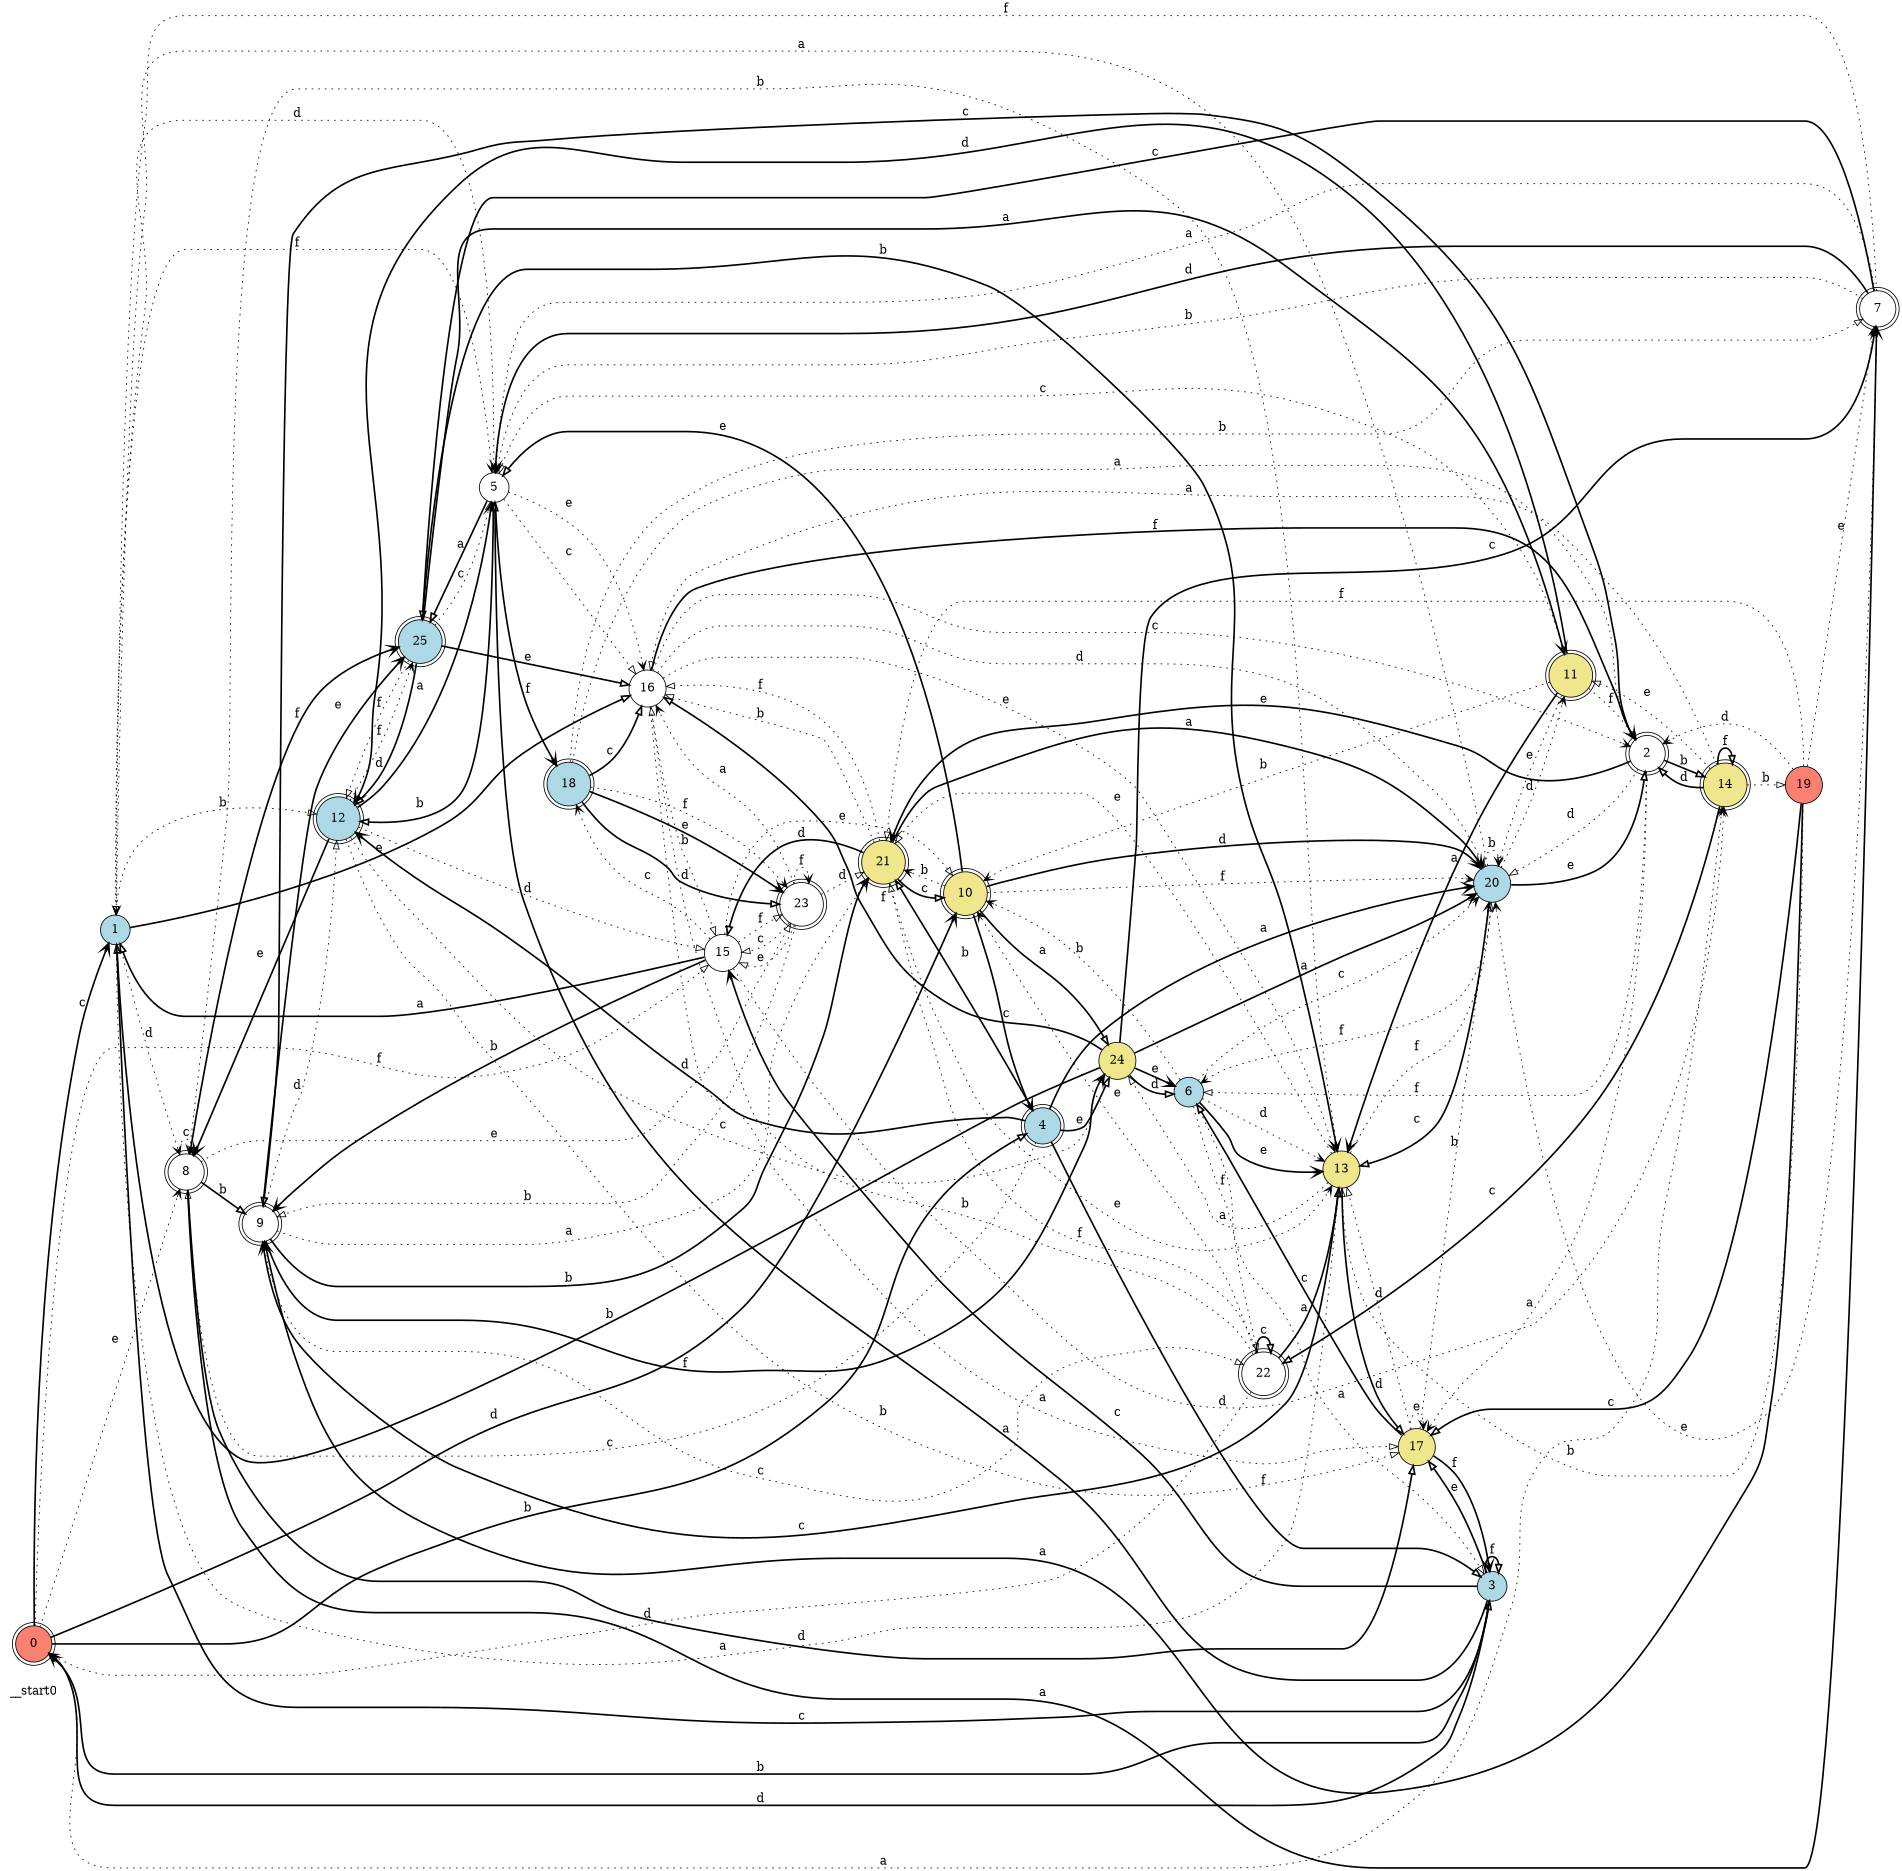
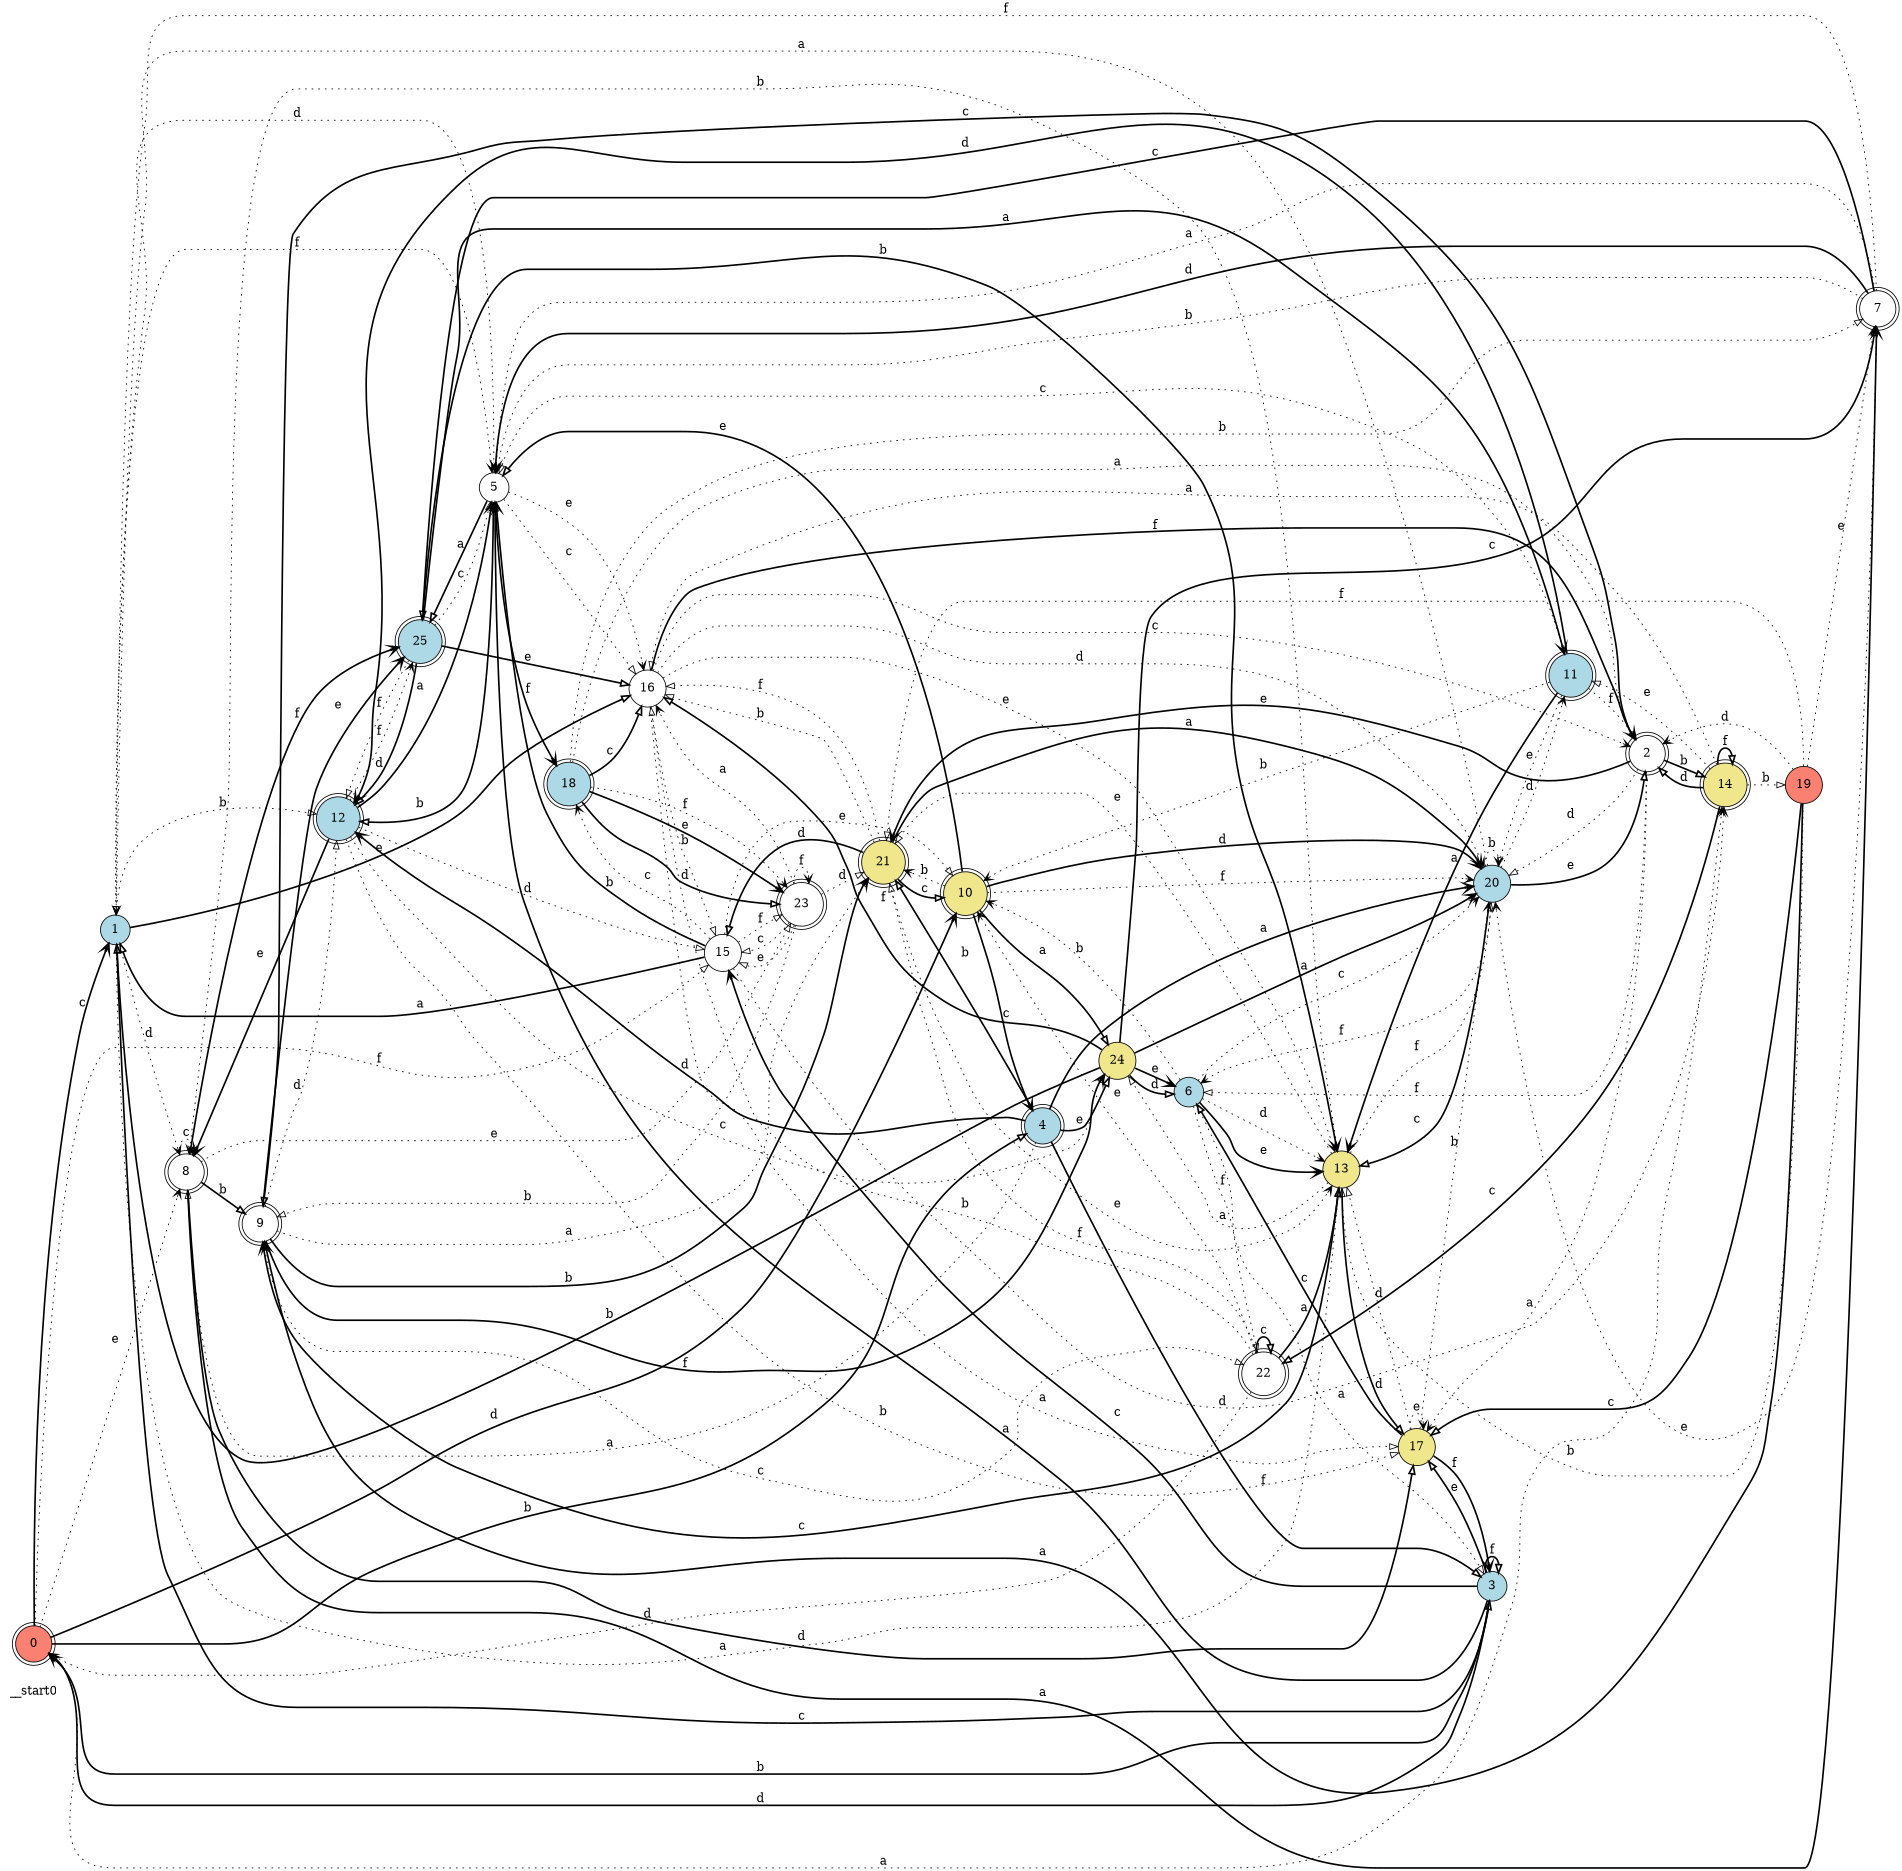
  digraph {
    rankdir=LR
    node [fillcolor=white shape=doublecircle style="rounded,filled" color=black]
    edge [arrowhead=onormal style=dotted]
    __start0 [shape=none style=filled color=""]
    n2 [fillcolor=salmon label=0]
    n3 [fillcolor=lightblue label=1 shape=circle style=filled]
    n4 [fillcolor=lightblue label=4]
    n5 [label=8]
    n6 [fillcolor=khaki label=10]
    n7 [fillcolor=khaki label=14]
    n8 [label=15 shape=circle style=filled]
    n9 [fillcolor=lightblue label=3 shape=circle style=filled]
    n10 [label=5 shape=circle style=filled]
    n11 [fillcolor=lightblue label=12]
    n12 [fillcolor=khaki label=13 shape=circle style=filled]
    n13 [label=16 shape=circle style=filled]
    n14 [fillcolor=lightblue label=20 shape=circle style=filled]
    n15 [fillcolor=khaki label=21]
    n16 [fillcolor=khaki label=24 shape=circle style=filled]
    n17 [label=9]
    n18 [fillcolor=khaki label=17 shape=circle style=filled]
    n19 [fillcolor=lightblue label=25]
    n20 [label=7]
    n21 [label=23]
    n22 [label=2]
    n23 [label=22]
-   n24 [fillcolor=khaki label=11]
+   n24 [fillcolor=lightblue label=11]
    n25 [fillcolor=salmon label=19 shape=circle style=filled]
    n26 [fillcolor=lightblue label=18]
    n27 [fillcolor=lightblue label=6 shape=circle style=filled]
    n2 -> n3 [arrowhead=vee label=c style=bold]
    n2 -> n4 [label=b style=bold]
    n2 -> n5 [arrowhead=vee label=e]
    n2 -> n6 [arrowhead=vee label=d style=bold]
    n2 -> n7 [arrowhead=vee label=a]
    n2 -> n8 [label=f]
    n3 -> n5 [arrowhead=vee label=d]
    n3 -> n9 [label=c style=bold]
    n3 -> n10 [arrowhead=vee label=f]
    n3 -> n11 [label=b]
    n3 -> n12 [label=a]
    n3 -> n13 [label=e style=bold]
-   n4 -> n5 [label=c]
+   n4 -> n5 [label=a]
    n4 -> n9 [label=f style=bold]
    n4 -> n11 [arrowhead=vee label=d style=bold]
    n4 -> n14 [arrowhead=vee label=a style=bold]
    n4 -> n15 [label=b style=bold]
    n4 -> n16 [label=e style=bold]
    n5 -> n5 [arrowhead=vee label=c]
    n5 -> n17 [label=b style=bold]
    n5 -> n18 [label=d style=bold]
    n5 -> n19 [arrowhead=vee label=f style=bold]
    n5 -> n20 [arrowhead=vee label=a style=bold]
    n5 -> n21 [label=e]
    n6 -> n4 [arrowhead=vee label=c style=bold]
    n6 -> n10 [label=e style=bold]
    n6 -> n14 [arrowhead=vee label=d style=bold]
    n6 -> n14 [arrowhead=vee label=f]
    n6 -> n15 [arrowhead=vee label=b]
    n6 -> n16 [label=a style=bold]
    n7 -> n7 [label=f style=bold]
    n7 -> n13 [label=a]
    n7 -> n22 [label=d style=bold]
    n7 -> n23 [label=c style=bold]
    n7 -> n24 [label=e]
    n7 -> n25 [label=b]
    n8 -> n3 [label=a style=bold]
    n8 -> n6 [label=e]
    n8 -> n7 [arrowhead=vee label=d]
-   n8 -> n17 [arrowhead=vee label=b style=bold]
+   n8 -> n10 [arrowhead=vee label=b style=bold]
    n8 -> n21 [label=f]
    n8 -> n26 [arrowhead=vee label=c]
    n9 -> n2 [arrowhead=vee label=b style=bold]
    n9 -> n2 [label=d style=bold]
    n9 -> n8 [arrowhead=vee label=c style=bold]
    n9 -> n9 [label=f style=bold]
    n9 -> n10 [label=a style=bold]
    n9 -> n18 [label=e style=bold]
    n10 -> n3 [label=d]
    n10 -> n11 [label=b style=bold]
    n10 -> n13 [label=c]
    n10 -> n13 [arrowhead=vee label=e]
    n10 -> n19 [label=a style=bold]
    n10 -> n26 [arrowhead=vee label=f style=bold]
    n11 -> n5 [arrowhead=vee label=e style=bold]
    n11 -> n8 [label=d]
    n11 -> n10 [arrowhead=vee label=a style=bold]
    n11 -> n16 [label=c]
    n11 -> n18 [label=b]
    n11 -> n19 [arrowhead=vee label=f]
    n12 -> n5 [arrowhead=vee label=b]
    n12 -> n14 [label=f]
    n12 -> n15 [label=e]
    n12 -> n16 [label=a]
    n12 -> n17 [arrowhead=vee label=c style=bold]
    n12 -> n18 [label=d style=bold]
    n13 -> n8 [label=b]
    n13 -> n12 [arrowhead=vee label=e]
    n13 -> n14 [arrowhead=vee label=d]
    n13 -> n18 [label=a]
    n13 -> n22 [arrowhead=vee label=c]
    n13 -> n22 [arrowhead=vee label=f style=bold]
    n14 -> n3 [arrowhead=vee label=a]
    n14 -> n12 [label=c style=bold]
    n14 -> n14 [arrowhead=vee label=b]
    n14 -> n22 [label=e style=bold]
    n14 -> n24 [arrowhead=vee label=d]
    n14 -> n27 [arrowhead=vee label=f]
    n15 -> n6 [label=c style=bold]
    n15 -> n8 [label=d style=bold]
    n15 -> n12 [arrowhead=vee label=e]
    n15 -> n13 [label=b]
    n15 -> n13 [label=f]
    n15 -> n14 [arrowhead=vee label=a style=bold]
    n16 -> n3 [label=b style=bold]
    n16 -> n13 [label=f style=bold]
    n16 -> n14 [arrowhead=vee label=a style=bold]
    n16 -> n20 [label=c style=bold]
    n16 -> n27 [label=d style=bold]
    n16 -> n27 [arrowhead=vee label=e style=bold]
    n17 -> n11 [label=d]
    n17 -> n15 [label=a]
    n17 -> n15 [arrowhead=vee label=b style=bold]
    n17 -> n16 [arrowhead=vee label=f style=bold]
    n17 -> n19 [arrowhead=vee label=e style=bold]
    n17 -> n23 [label=c]
    n18 -> n9 [arrowhead=vee label=f style=bold]
    n18 -> n12 [label=d]
    n18 -> n14 [arrowhead=vee label=b]
    n18 -> n18 [arrowhead=vee label=e]
    n18 -> n27 [label=c style=bold]
    n19 -> n10 [label=c]
    n19 -> n11 [label=d style=bold]
    n19 -> n11 [label=f]
    n19 -> n12 [arrowhead=vee label=b style=bold]
    n19 -> n13 [label=e style=bold]
    n19 -> n24 [arrowhead=vee label=a style=bold]
    n20 -> n3 [label=f]
    n20 -> n10 [arrowhead=vee label=a]
    n20 -> n10 [arrowhead=vee label=b]
    n20 -> n10 [arrowhead=vee label=d style=bold]
    n20 -> n14 [arrowhead=vee label=e]
    n20 -> n19 [label=c style=bold]
    n21 -> n8 [label=c]
    n21 -> n8 [label=e]
    n21 -> n13 [arrowhead=vee label=a]
    n21 -> n15 [label=d]
    n21 -> n17 [label=b]
    n21 -> n21 [arrowhead=vee label=f]
    n22 -> n7 [label=b style=bold]
    n22 -> n14 [label=d]
    n22 -> n15 [arrowhead=vee label=e style=bold]
    n22 -> n17 [label=c style=bold]
    n22 -> n18 [arrowhead=vee label=a]
    n22 -> n27 [label=f]
    n23 -> n2 [arrowhead=vee label=d]
    n23 -> n6 [arrowhead=vee label=e]
    n23 -> n12 [label=a style=bold]
    n23 -> n13 [label=b]
    n23 -> n15 [label=f]
    n23 -> n23 [label=c style=bold]
    n24 -> n6 [arrowhead=vee label=b]
    n24 -> n10 [label=c]
    n24 -> n11 [arrowhead=vee label=d style=bold]
    n24 -> n12 [arrowhead=vee label=a style=bold]
    n24 -> n14 [label=e]
    n24 -> n22 [arrowhead=vee label=f]
    n25 -> n12 [label=b]
    n25 -> n15 [label=f]
    n25 -> n17 [arrowhead=vee label=a style=bold]
    n25 -> n18 [label=c style=bold]
    n25 -> n20 [arrowhead=vee label=e]
    n25 -> n22 [arrowhead=vee label=d]
    n26 -> n13 [label=c style=bold]
    n26 -> n20 [label=b]
    n26 -> n21 [label=d style=bold]
    n26 -> n21 [arrowhead=vee label=e style=bold]
    n26 -> n21 [arrowhead=vee label=f]
    n26 -> n22 [label=a]
    n27 -> n6 [arrowhead=vee label=b]
    n27 -> n9 [label=a]
    n27 -> n12 [arrowhead=vee label=d]
    n27 -> n12 [arrowhead=vee label=e style=bold]
    n27 -> n14 [arrowhead=vee label=c]
    n27 -> n23 [label=f]
  }
